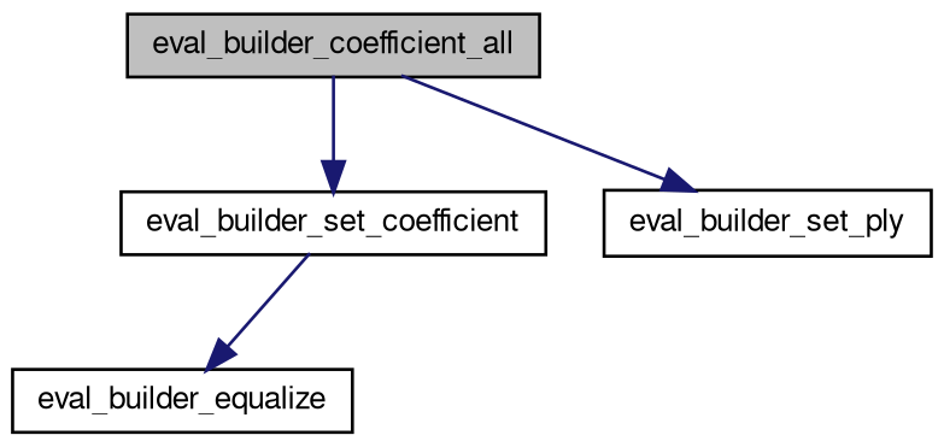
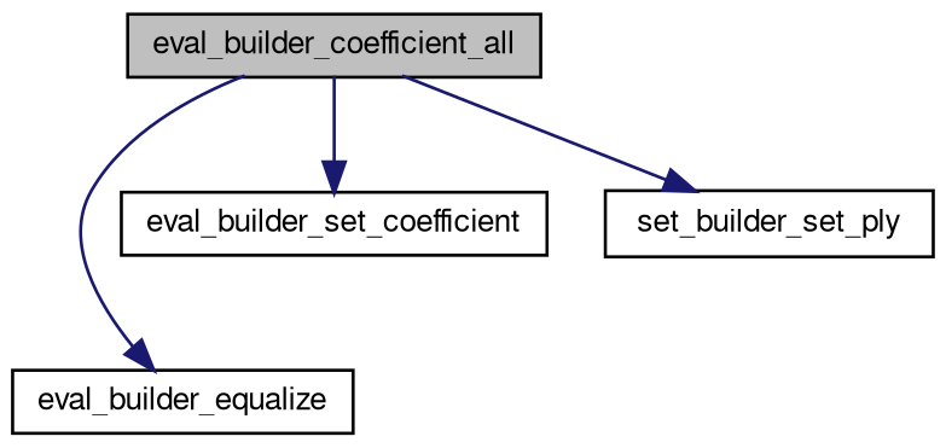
  digraph {
    rankdir=TB
    node [color=black fontname=FreeSans fontsize=10 shape=record]
    edge [color=midnightblue fontname=FreeSans fontsize=10 labelfontname=FreeSans labelfontsize=10 style=solid]
    n1 [fillcolor=grey75 fontcolor=black height=0.2 label=eval_builder_coefficient_all style=filled width=0.4]
    n2 [height=0.2 label=eval_builder_equalize width=0.4]
    n3 [height=0.2 label=eval_builder_set_coefficient width=0.4]
-   n4 [height=0.2 label=eval_builder_set_ply width=0.4]
-   n3 -> n2
+   n4 [height=0.2 label=set_builder_set_ply width=0.4]
+   n1 -> n2
    n1 -> n3
    n1 -> n4
  }
